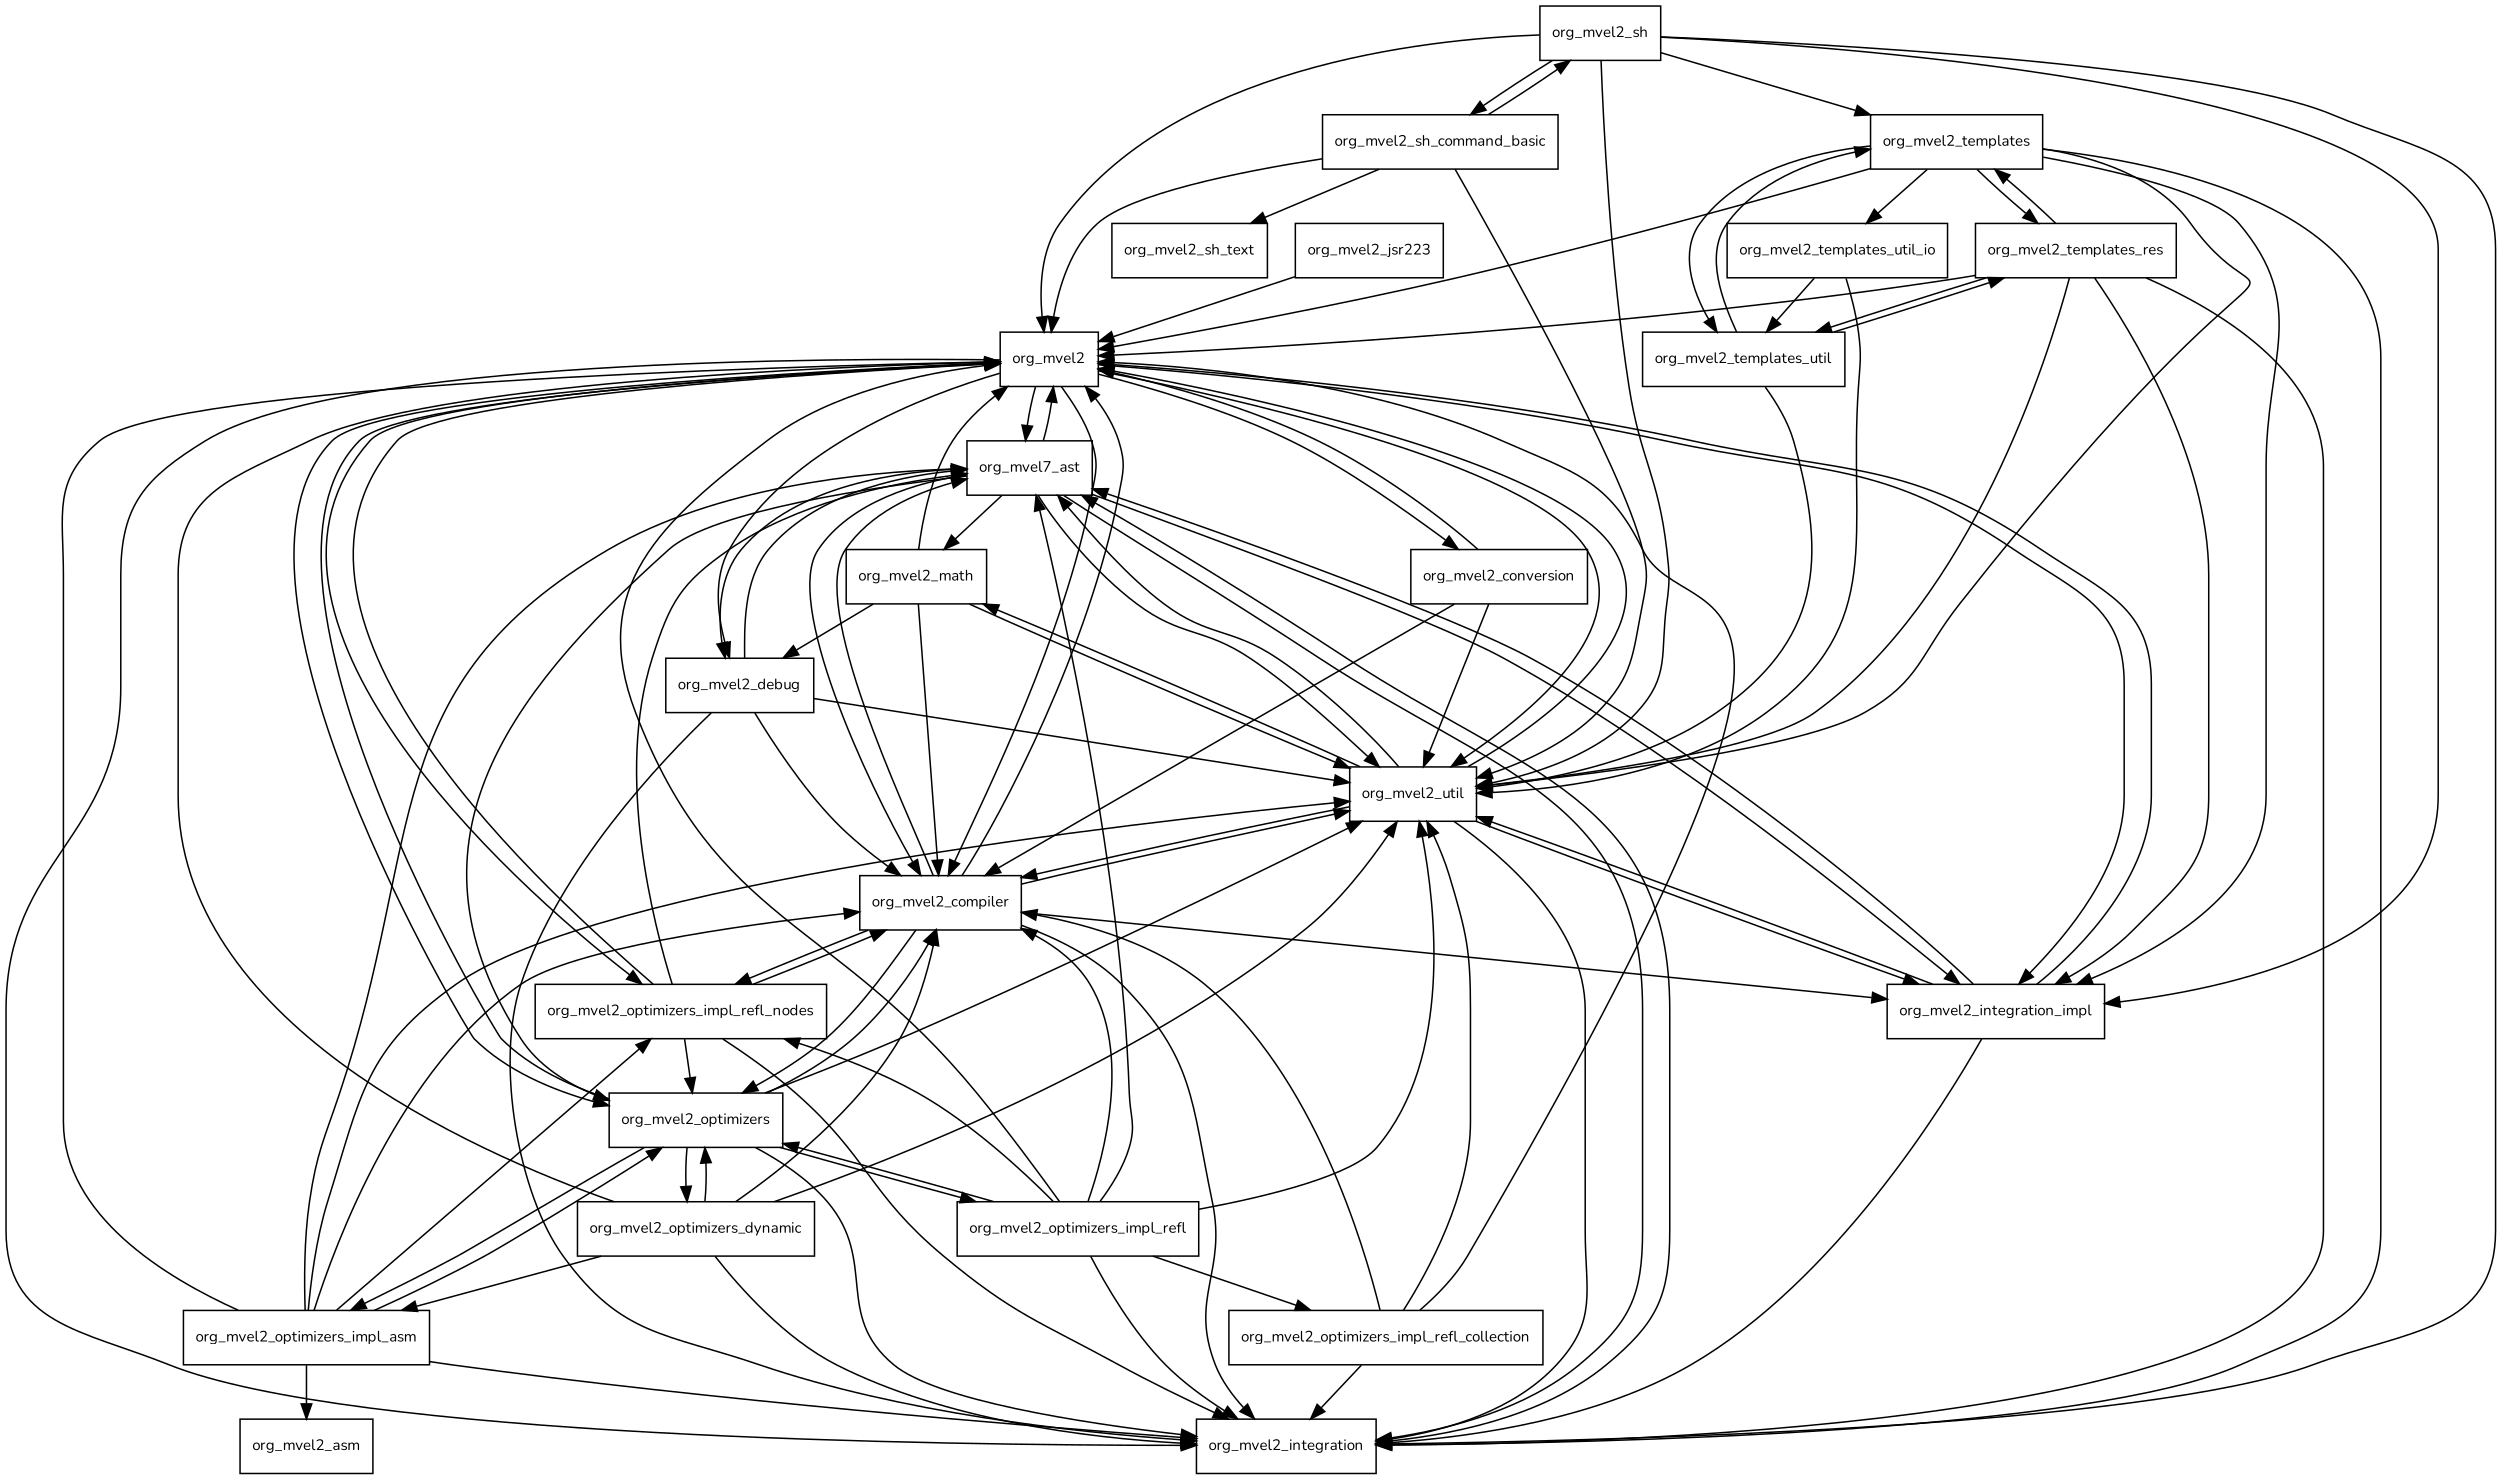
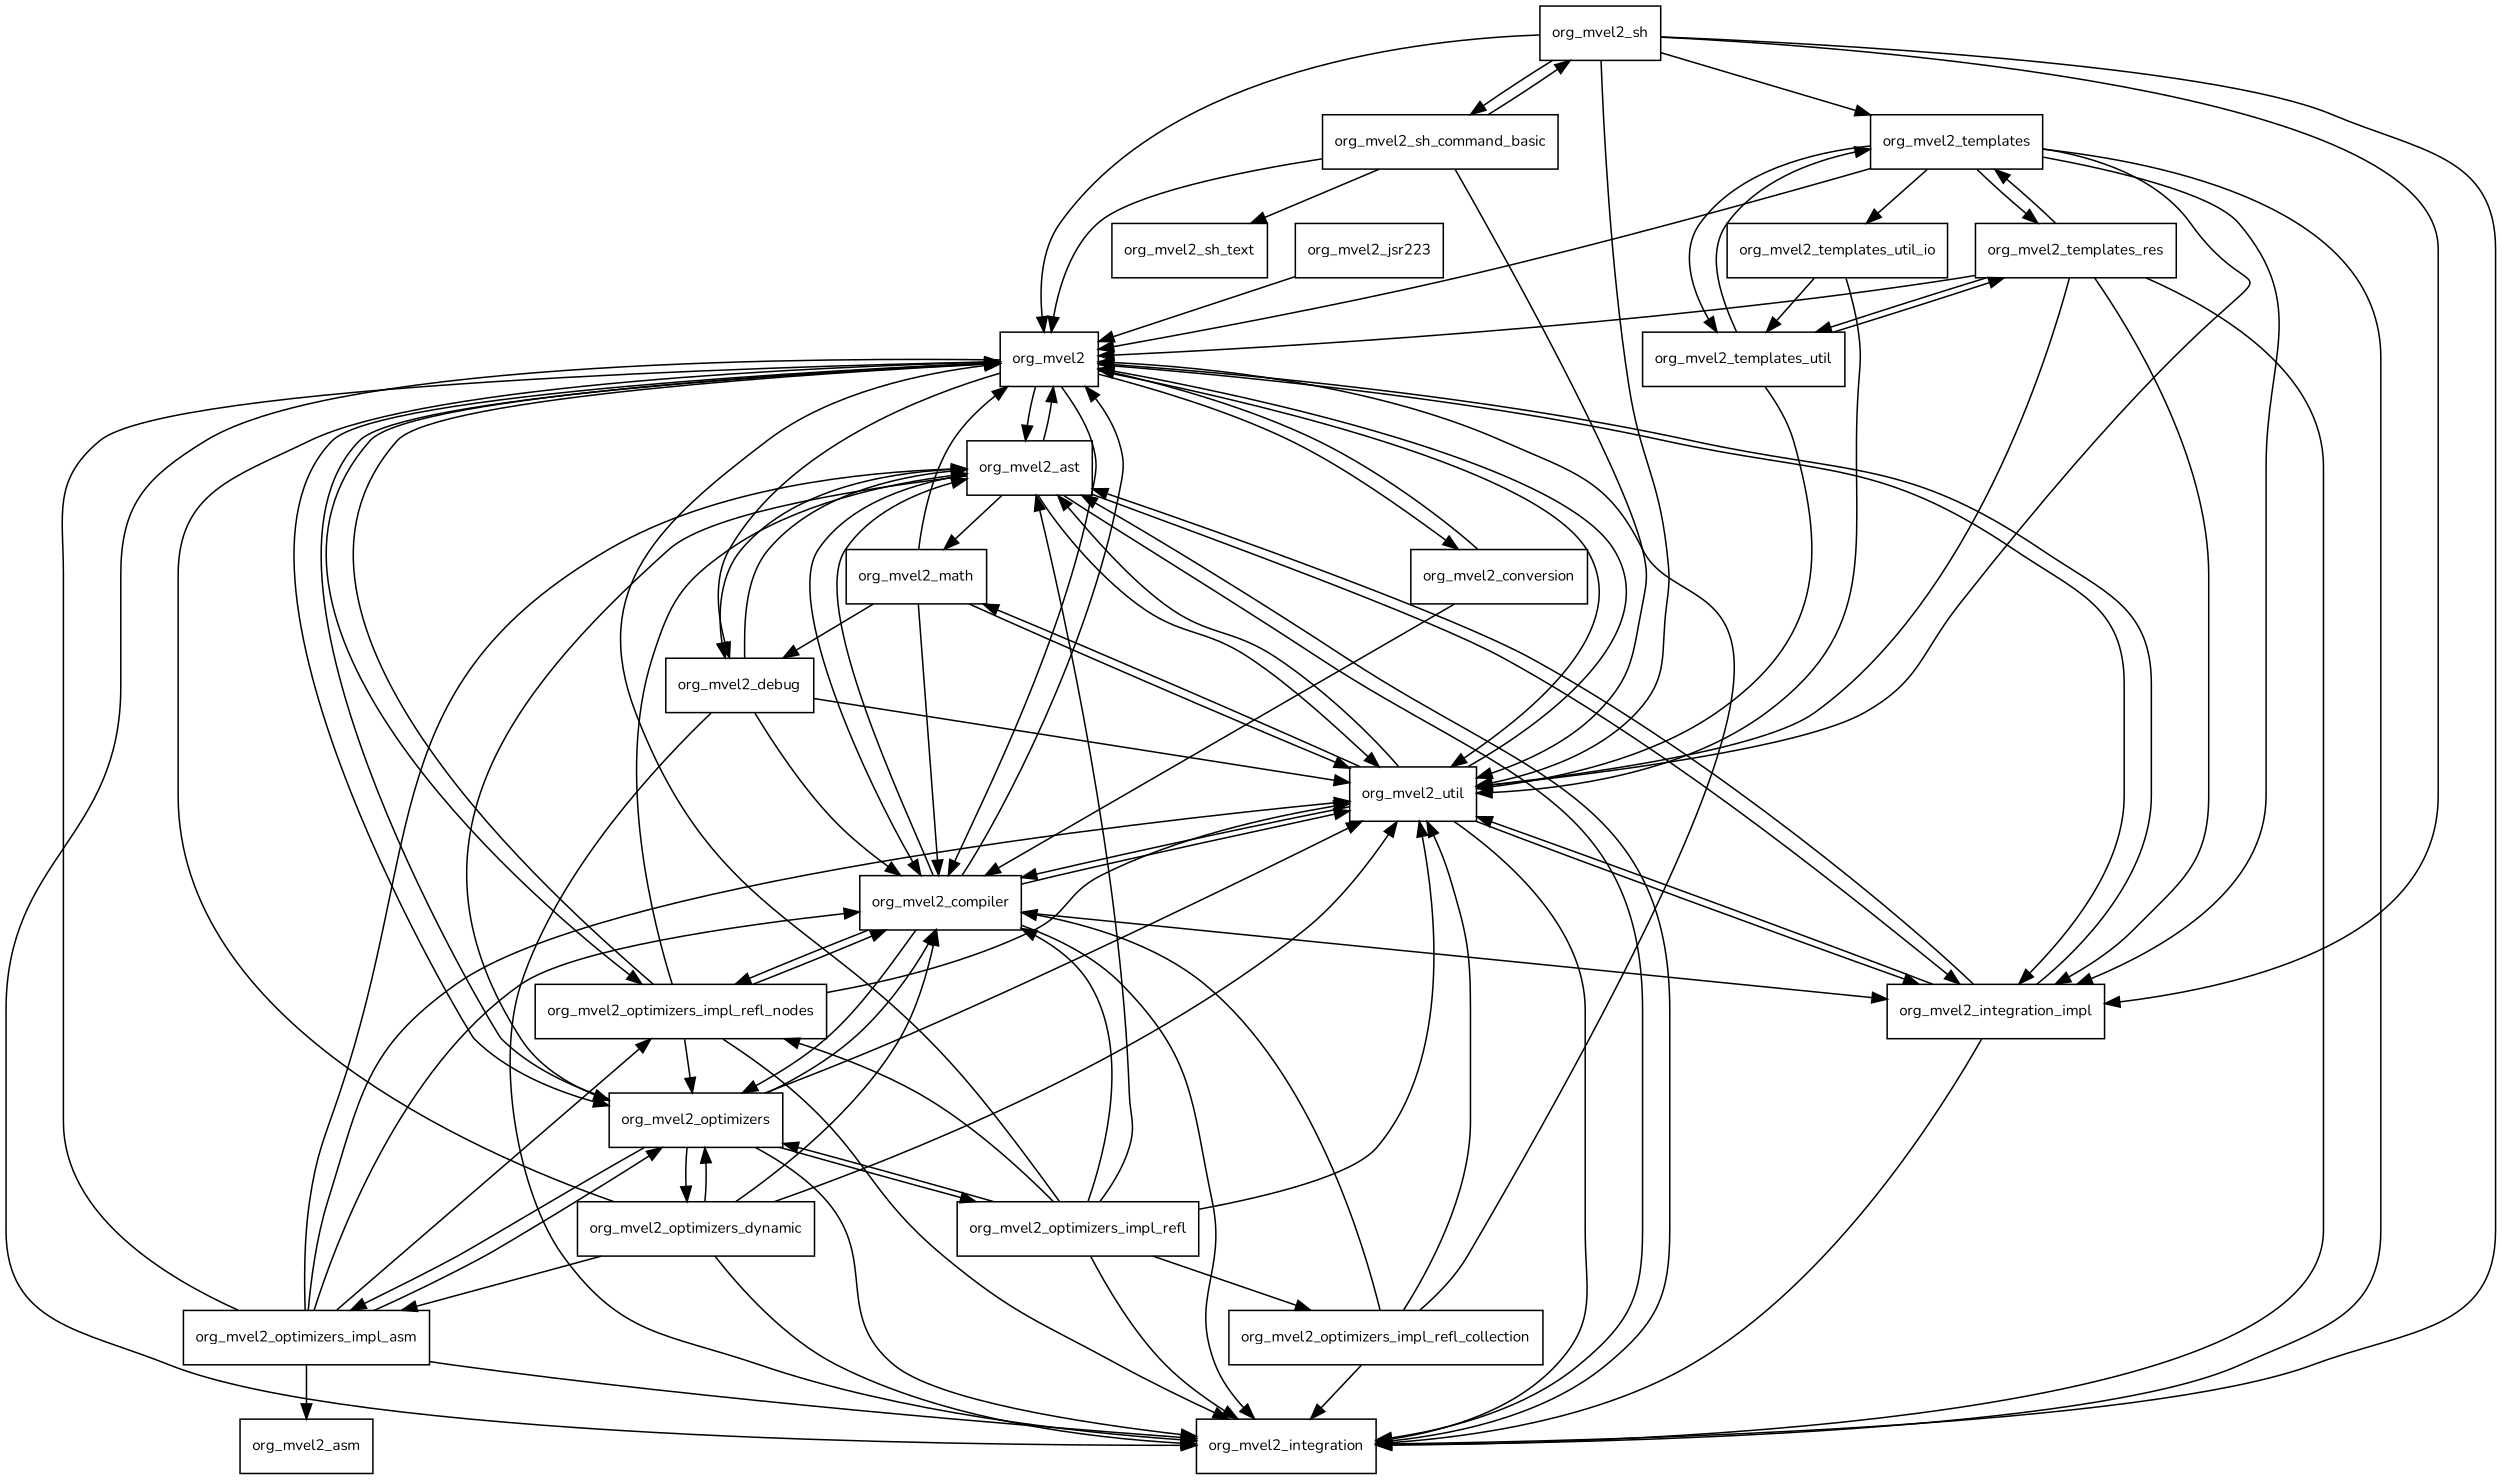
  digraph {
    fontname=Nunito
    node [fontname=Nunito fontsize=10.0 shape=box]
    edge [fontname=Nunito]
    org_mvel2
-   org_mvel2_ast [label=org_mvel7_ast]
+   org_mvel2_ast
    org_mvel2_compiler
    org_mvel2_conversion
    org_mvel2_debug
    org_mvel2_integration
    org_mvel2_integration_impl
    org_mvel2_optimizers
    org_mvel2_optimizers_impl_refl_nodes
    org_mvel2_util
    org_mvel2_math
    org_mvel2_optimizers_dynamic
    org_mvel2_optimizers_impl_asm
    org_mvel2_optimizers_impl_refl
    org_mvel2_asm
    org_mvel2_optimizers_impl_refl_collection
    org_mvel2_jsr223
    org_mvel2_sh
    org_mvel2_sh_command_basic
    org_mvel2_templates
    org_mvel2_sh_text
    org_mvel2_templates_res
    org_mvel2_templates_util
    org_mvel2_templates_util_io
    org_mvel2 -> org_mvel2_ast
    org_mvel2 -> org_mvel2_compiler
    org_mvel2 -> org_mvel2_conversion
    org_mvel2 -> org_mvel2_debug
    org_mvel2 -> org_mvel2_integration
    org_mvel2 -> org_mvel2_integration_impl
    org_mvel2 -> org_mvel2_optimizers
    org_mvel2 -> org_mvel2_optimizers_impl_refl_nodes
    org_mvel2 -> org_mvel2_util
    org_mvel2_ast -> org_mvel2
    org_mvel2_ast -> org_mvel2_compiler
    org_mvel2_ast -> org_mvel2_debug
    org_mvel2_ast -> org_mvel2_integration
    org_mvel2_ast -> org_mvel2_integration_impl
    org_mvel2_ast -> org_mvel2_optimizers
    org_mvel2_ast -> org_mvel2_util
    org_mvel2_ast -> org_mvel2_math
    org_mvel2_compiler -> org_mvel2
    org_mvel2_compiler -> org_mvel2_ast
    org_mvel2_compiler -> org_mvel2_integration
    org_mvel2_compiler -> org_mvel2_integration_impl
    org_mvel2_compiler -> org_mvel2_optimizers
    org_mvel2_compiler -> org_mvel2_optimizers_impl_refl_nodes
    org_mvel2_compiler -> org_mvel2_util
    org_mvel2_conversion -> org_mvel2
    org_mvel2_conversion -> org_mvel2_compiler
    org_mvel2_debug -> org_mvel2_ast
    org_mvel2_debug -> org_mvel2_compiler
    org_mvel2_debug -> org_mvel2_integration
    org_mvel2_debug -> org_mvel2_util
    org_mvel2_integration -> org_mvel2_ast
    org_mvel2_integration_impl -> org_mvel2
    org_mvel2_integration_impl -> org_mvel2_ast
    org_mvel2_integration_impl -> org_mvel2_integration
    org_mvel2_integration_impl -> org_mvel2_util
    org_mvel2_optimizers -> org_mvel2
    org_mvel2_optimizers -> org_mvel2_compiler
    org_mvel2_optimizers -> org_mvel2_integration
    org_mvel2_optimizers -> org_mvel2_util
    org_mvel2_optimizers -> org_mvel2_optimizers_dynamic
    org_mvel2_optimizers -> org_mvel2_optimizers_impl_asm
    org_mvel2_optimizers -> org_mvel2_optimizers_impl_refl
    org_mvel2_optimizers_impl_refl_nodes -> org_mvel2
    org_mvel2_optimizers_impl_refl_nodes -> org_mvel2_ast
    org_mvel2_optimizers_impl_refl_nodes -> org_mvel2_compiler
    org_mvel2_optimizers_impl_refl_nodes -> org_mvel2_integration
    org_mvel2_optimizers_impl_refl_nodes -> org_mvel2_optimizers
-   org_mvel2_conversion -> org_mvel2_util
+   org_mvel2_optimizers_impl_refl_nodes -> org_mvel2_util
    org_mvel2_util -> org_mvel2
    org_mvel2_util -> org_mvel2_ast
    org_mvel2_util -> org_mvel2_compiler
    org_mvel2_util -> org_mvel2_integration
    org_mvel2_util -> org_mvel2_integration_impl
    org_mvel2_util -> org_mvel2_math
    org_mvel2_math -> org_mvel2
    org_mvel2_math -> org_mvel2_compiler
    org_mvel2_math -> org_mvel2_debug
    org_mvel2_math -> org_mvel2_util
    org_mvel2_optimizers_dynamic -> org_mvel2
    org_mvel2_optimizers_dynamic -> org_mvel2_compiler
    org_mvel2_optimizers_dynamic -> org_mvel2_integration
    org_mvel2_optimizers_dynamic -> org_mvel2_optimizers
    org_mvel2_optimizers_dynamic -> org_mvel2_util
    org_mvel2_optimizers_dynamic -> org_mvel2_optimizers_impl_asm
    org_mvel2_optimizers_impl_asm -> org_mvel2
    org_mvel2_optimizers_impl_asm -> org_mvel2_ast
    org_mvel2_optimizers_impl_asm -> org_mvel2_compiler
    org_mvel2_optimizers_impl_asm -> org_mvel2_integration
    org_mvel2_optimizers_impl_asm -> org_mvel2_optimizers
    org_mvel2_optimizers_impl_asm -> org_mvel2_optimizers_impl_refl_nodes
    org_mvel2_optimizers_impl_asm -> org_mvel2_util
    org_mvel2_optimizers_impl_asm -> org_mvel2_asm
    org_mvel2_optimizers_impl_refl -> org_mvel2
    org_mvel2_optimizers_impl_refl -> org_mvel2_ast
    org_mvel2_optimizers_impl_refl -> org_mvel2_compiler
    org_mvel2_optimizers_impl_refl -> org_mvel2_integration
    org_mvel2_optimizers_impl_refl -> org_mvel2_optimizers
    org_mvel2_optimizers_impl_refl -> org_mvel2_optimizers_impl_refl_nodes
    org_mvel2_optimizers_impl_refl -> org_mvel2_util
    org_mvel2_optimizers_impl_refl -> org_mvel2_optimizers_impl_refl_collection
    org_mvel2_optimizers_impl_refl_collection -> org_mvel2
    org_mvel2_optimizers_impl_refl_collection -> org_mvel2_compiler
    org_mvel2_optimizers_impl_refl_collection -> org_mvel2_integration
    org_mvel2_optimizers_impl_refl_collection -> org_mvel2_util
    org_mvel2_jsr223 -> org_mvel2
    org_mvel2_sh -> org_mvel2
    org_mvel2_sh -> org_mvel2_integration
    org_mvel2_sh -> org_mvel2_integration_impl
    org_mvel2_sh -> org_mvel2_util
    org_mvel2_sh -> org_mvel2_sh_command_basic
    org_mvel2_sh -> org_mvel2_templates
    org_mvel2_sh_command_basic -> org_mvel2
    org_mvel2_sh_command_basic -> org_mvel2_util
    org_mvel2_sh_command_basic -> org_mvel2_sh
    org_mvel2_sh_command_basic -> org_mvel2_sh_text
    org_mvel2_templates -> org_mvel2
    org_mvel2_templates -> org_mvel2_integration
    org_mvel2_templates -> org_mvel2_integration_impl
    org_mvel2_templates -> org_mvel2_util
    org_mvel2_templates -> org_mvel2_templates_res
    org_mvel2_templates -> org_mvel2_templates_util
    org_mvel2_templates -> org_mvel2_templates_util_io
    org_mvel2_templates_res -> org_mvel2
    org_mvel2_templates_res -> org_mvel2_integration
    org_mvel2_templates_res -> org_mvel2_integration_impl
    org_mvel2_templates_res -> org_mvel2_util
    org_mvel2_templates_res -> org_mvel2_templates
    org_mvel2_templates_res -> org_mvel2_templates_util
    org_mvel2_templates_util -> org_mvel2_util
    org_mvel2_templates_util -> org_mvel2_templates
    org_mvel2_templates_util -> org_mvel2_templates_res
    org_mvel2_templates_util_io -> org_mvel2_util
    org_mvel2_templates_util_io -> org_mvel2_templates_util
  }
